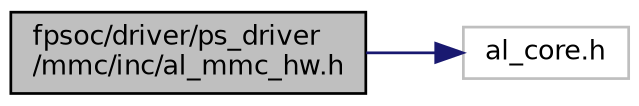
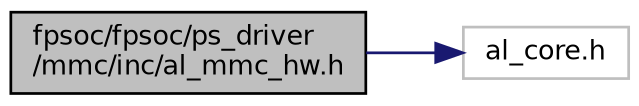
  digraph {
    rankdir=LR
    node [fontname=Helvetica fontsize=10 shape=record style=filled]
-   n1 [color=black fillcolor=grey75 fontcolor=black height=0.2 label="fpsoc/driver/ps_driver\l/mmc/inc/al_mmc_hw.h" width=0.4]
+   n1 [color=black fillcolor=grey75 fontcolor=black height=0.2 label="fpsoc/fpsoc/ps_driver\l/mmc/inc/al_mmc_hw.h" width=0.4]
    n2 [color=grey75 fillcolor=white height=0.2 label="al_core.h" width=0.4]
    n1 -> n2 [color=midnightblue fontname=Helvetica fontsize=10 labelfontname=Helvetica labelfontsize=10 style=solid]
  }
